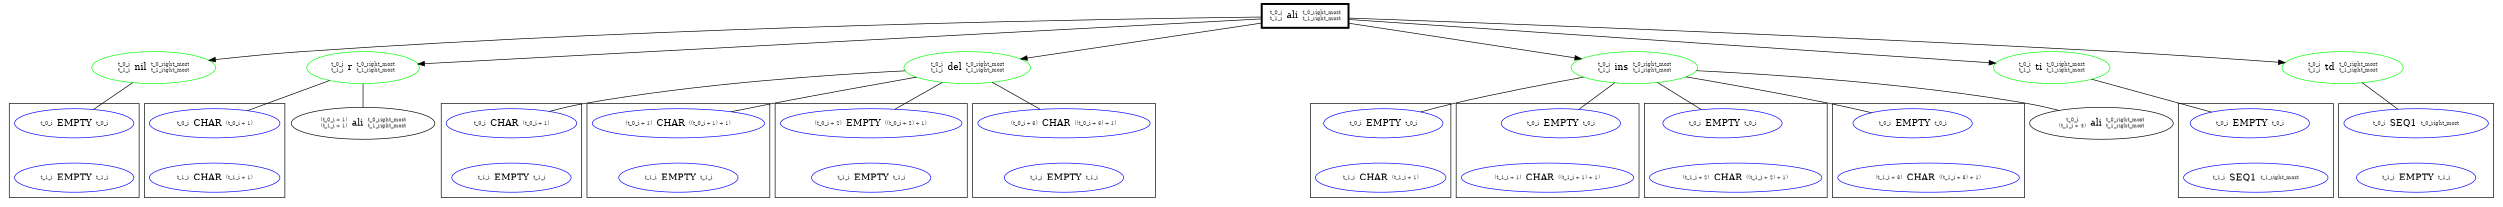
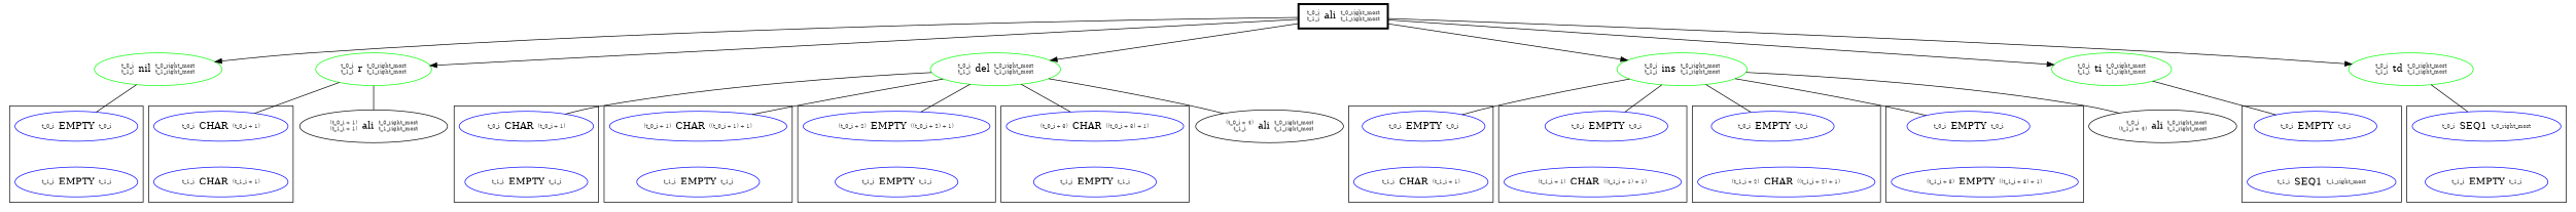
  digraph {
    node [color=blue]
    n1 [label=<<table border='0'><tr><td><font point-size='8' color='#555555'>t_0_i</font></td><td>EMPTY</td><td><font point-size='8' color='#555555'>t_0_i</font></td></tr></table>>]
    n2 [label=<<table border='0'><tr><td><font point-size='8' color='#555555'>t_1_i</font></td><td>EMPTY</td><td><font point-size='8' color='#555555'>t_1_i</font></td></tr></table>>]
    n3 [label=<<table border='0'><tr><td><font point-size='8' color='#555555'>t_0_i</font></td><td>CHAR</td><td><font point-size='8' color='#555555'>(t_0_i + 1)</font></td></tr></table>>]
    n4 [label=<<table border='0'><tr><td><font point-size='8' color='#555555'>t_1_i</font></td><td>CHAR</td><td><font point-size='8' color='#555555'>(t_1_i + 1)</font></td></tr></table>>]
    n5 [label=<<table border='0'><tr><td><font point-size='8' color='#555555'>t_0_i</font></td><td>CHAR</td><td><font point-size='8' color='#555555'>(t_0_i + 1)</font></td></tr></table>>]
    n6 [label=<<table border='0'><tr><td><font point-size='8' color='#555555'>t_1_i</font></td><td>EMPTY</td><td><font point-size='8' color='#555555'>t_1_i</font></td></tr></table>>]
    n7 [label=<<table border='0'><tr><td><font point-size='8' color='#555555'>(t_0_i + 1)</font></td><td>CHAR</td><td><font point-size='8' color='#555555'>((t_0_i + 1) + 1)</font></td></tr></table>>]
    n8 [label=<<table border='0'><tr><td><font point-size='8' color='#555555'>t_1_i</font></td><td>EMPTY</td><td><font point-size='8' color='#555555'>t_1_i</font></td></tr></table>>]
    n9 [label=<<table border='0'><tr><td><font point-size='8' color='#555555'>(t_0_i + 2)</font></td><td>EMPTY</td><td><font point-size='8' color='#555555'>((t_0_i + 2) + 1)</font></td></tr></table>>]
    n10 [label=<<table border='0'><tr><td><font point-size='8' color='#555555'>t_1_i</font></td><td>EMPTY</td><td><font point-size='8' color='#555555'>t_1_i</font></td></tr></table>>]
    n11 [label=<<table border='0'><tr><td><font point-size='8' color='#555555'>(t_0_i + 3)</font></td><td>CHAR</td><td><font point-size='8' color='#555555'>((t_0_i + 3) + 1)</font></td></tr></table>>]
    n12 [label=<<table border='0'><tr><td><font point-size='8' color='#555555'>t_1_i</font></td><td>EMPTY</td><td><font point-size='8' color='#555555'>t_1_i</font></td></tr></table>>]
    n13 [label=<<table border='0'><tr><td><font point-size='8' color='#555555'>t_0_i</font></td><td>EMPTY</td><td><font point-size='8' color='#555555'>t_0_i</font></td></tr></table>>]
    n14 [label=<<table border='0'><tr><td><font point-size='8' color='#555555'>t_1_i</font></td><td>CHAR</td><td><font point-size='8' color='#555555'>(t_1_i + 1)</font></td></tr></table>>]
    n15 [label=<<table border='0'><tr><td><font point-size='8' color='#555555'>t_0_i</font></td><td>EMPTY</td><td><font point-size='8' color='#555555'>t_0_i</font></td></tr></table>>]
    n16 [label=<<table border='0'><tr><td><font point-size='8' color='#555555'>(t_1_i + 1)</font></td><td>CHAR</td><td><font point-size='8' color='#555555'>((t_1_i + 1) + 1)</font></td></tr></table>>]
    n17 [label=<<table border='0'><tr><td><font point-size='8' color='#555555'>t_0_i</font></td><td>EMPTY</td><td><font point-size='8' color='#555555'>t_0_i</font></td></tr></table>>]
    n18 [label=<<table border='0'><tr><td><font point-size='8' color='#555555'>(t_1_i + 2)</font></td><td>CHAR</td><td><font point-size='8' color='#555555'>((t_1_i + 2) + 1)</font></td></tr></table>>]
    n19 [label=<<table border='0'><tr><td><font point-size='8' color='#555555'>t_0_i</font></td><td>EMPTY</td><td><font point-size='8' color='#555555'>t_0_i</font></td></tr></table>>]
-   n20 [label=<<table border='0'><tr><td><font point-size='8' color='#555555'>(t_1_i + 3)</font></td><td>CHAR</td><td><font point-size='8' color='#555555'>((t_1_i + 3) + 1)</font></td></tr></table>>]
+   n20 [label=<<table border='0'><tr><td><font point-size='8' color='#555555'>(t_1_i + 3)</font></td><td>EMPTY</td><td><font point-size='8' color='#555555'>((t_1_i + 3) + 1)</font></td></tr></table>>]
    n21 [label=<<table border='0'><tr><td><font point-size='8' color='#555555'>t_0_i</font></td><td>EMPTY</td><td><font point-size='8' color='#555555'>t_0_i</font></td></tr></table>>]
    n22 [label=<<table border='0'><tr><td><font point-size='8' color='#555555'>t_1_i</font></td><td>SEQ1</td><td><font point-size='8' color='#555555'>t_1_right_most</font></td></tr></table>>]
    n23 [label=<<table border='0'><tr><td><font point-size='8' color='#555555'>t_0_i</font></td><td>SEQ1</td><td><font point-size='8' color='#555555'>t_0_right_most</font></td></tr></table>>]
    n24 [label=<<table border='0'><tr><td><font point-size='8' color='#555555'>t_1_i</font></td><td>EMPTY</td><td><font point-size='8' color='#555555'>t_1_i</font></td></tr></table>>]
    n25 [color=black label=<<table border='0'><tr><td><font point-size='8' color='#555555'>t_0_i<br/>t_1_i</font></td><td>ali</td><td><font point-size='8' color='#555555'>t_0_right_most<br/>t_1_right_most</font></td></tr></table>> penwidth=3 shape=box]
    n26 [color=green label=<<table border='0'><tr><td><font point-size='8' color='#555555'>t_0_i<br/>t_1_i</font></td><td>nil</td><td><font point-size='8' color='#555555'>t_0_right_most<br/>t_1_right_most</font></td></tr></table>>]
    n27 [color=green label=<<table border='0'><tr><td><font point-size='8' color='#555555'>t_0_i<br/>t_1_i</font></td><td>r</td><td><font point-size='8' color='#555555'>t_0_right_most<br/>t_1_right_most</font></td></tr></table>>]
    n28 [color=green label=<<table border='0'><tr><td><font point-size='8' color='#555555'>t_0_i<br/>t_1_i</font></td><td>del</td><td><font point-size='8' color='#555555'>t_0_right_most<br/>t_1_right_most</font></td></tr></table>>]
    n29 [color=green label=<<table border='0'><tr><td><font point-size='8' color='#555555'>t_0_i<br/>t_1_i</font></td><td>ins</td><td><font point-size='8' color='#555555'>t_0_right_most<br/>t_1_right_most</font></td></tr></table>>]
    n30 [color=green label=<<table border='0'><tr><td><font point-size='8' color='#555555'>t_0_i<br/>t_1_i</font></td><td>ti</td><td><font point-size='8' color='#555555'>t_0_right_most<br/>t_1_right_most</font></td></tr></table>>]
    n31 [color=green label=<<table border='0'><tr><td><font point-size='8' color='#555555'>t_0_i<br/>t_1_i</font></td><td>td</td><td><font point-size='8' color='#555555'>t_0_right_most<br/>t_1_right_most</font></td></tr></table>>]
    n32 [color=black label=<<table border='0'><tr><td><font point-size='8' color='#555555'>(t_0_i + 1)<br/>(t_1_i + 1)</font></td><td>ali</td><td><font point-size='8' color='#555555'>t_0_right_most<br/>t_1_right_most</font></td></tr></table>>]
+   n33 [color=black label=<<table border='0'><tr><td><font point-size='8' color='#555555'>(t_0_i + 4)<br/>t_1_i</font></td><td>ali</td><td><font point-size='8' color='#555555'>t_0_right_most<br/>t_1_right_most</font></td></tr></table>>]
    n34 [color=black label=<<table border='0'><tr><td><font point-size='8' color='#555555'>t_0_i<br/>(t_1_i + 4)</font></td><td>ali</td><td><font point-size='8' color='#555555'>t_0_right_most<br/>t_1_right_most</font></td></tr></table>>]
    subgraph cluster_1 {
      n1
      n2
    }
    subgraph cluster_2 {
      n3
      n4
    }
    subgraph cluster_3 {
      n5
      n6
    }
    subgraph cluster_4 {
      n7
      n8
    }
    subgraph cluster_5 {
      n9
      n10
    }
    subgraph cluster_6 {
      n11
      n12
    }
    subgraph cluster_7 {
      n13
      n14
    }
    subgraph cluster_8 {
      n15
      n16
    }
    subgraph cluster_9 {
      n17
      n18
    }
    subgraph cluster_10 {
      n19
      n20
    }
    subgraph cluster_11 {
      n21
      n22
    }
    subgraph cluster_12 {
      n23
      n24
    }
    n1 -> n2 [style=invis]
    n3 -> n4 [style=invis]
    n5 -> n6 [style=invis]
    n7 -> n8 [style=invis]
    n9 -> n10 [style=invis]
    n11 -> n12 [style=invis]
    n13 -> n14 [style=invis]
    n15 -> n16 [style=invis]
    n17 -> n18 [style=invis]
    n19 -> n20 [style=invis]
    n21 -> n22 [style=invis]
    n23 -> n24 [style=invis]
    n25 -> n26
    n25 -> n27
    n25 -> n28
    n25 -> n29
    n25 -> n30
    n25 -> n31
    n26 -> n1 [arrowhead=none]
    n27 -> n3 [arrowhead=none]
    n27 -> n32 [arrowhead=none]
    n28 -> n5 [arrowhead=none]
    n28 -> n7 [arrowhead=none]
    n28 -> n9 [arrowhead=none]
    n28 -> n11 [arrowhead=none]
+   n28 -> n33 [arrowhead=none]
    n29 -> n13 [arrowhead=none]
    n29 -> n15 [arrowhead=none]
    n29 -> n17 [arrowhead=none]
    n29 -> n19 [arrowhead=none]
    n29 -> n34 [arrowhead=none]
    n30 -> n21 [arrowhead=none]
    n31 -> n23 [arrowhead=none]
  }
